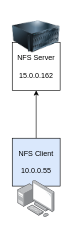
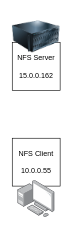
  <mxCell id="0" />
  <mxCell id="1" parent="0" />
  <mxCell id="2" value="NFS Server&lt;br&gt;&lt;br&gt;15.0.0.162" style="whiteSpace=wrap;html=1;aspect=fixed;" vertex="1" parent="1"><mxGeometry x="20" y="70" width="80" height="80" as="geometry" /></mxCell>
  <mxCell id="3" value="" style="image;html=1;image=img/lib/clip_art/computers/Server_128x128.png" vertex="1" parent="1"><mxGeometry x="20" y="20" width="80" height="80" as="geometry" /></mxCell>
- <mxCell id="4" style="edgeStyle=orthogonalEdgeStyle;rounded=0;orthogonalLoop=1;jettySize=auto;html=1;" edge="1" parent="1" source="5" target="2"><mxGeometry relative="1" as="geometry" /></mxCell>
- <mxCell id="5" value="NFS Client&lt;br&gt;&lt;br&gt;10.0.0.55" style="whiteSpace=wrap;html=1;aspect=fixed;fillColor=#dae8fc;" vertex="1" parent="1"><mxGeometry x="20" y="230" width="80" height="80" as="geometry" /></mxCell>
+ <mxCell id="5" value="NFS Client&lt;br&gt;&lt;br&gt;10.0.0.55" style="whiteSpace=wrap;html=1;aspect=fixed;" vertex="1" parent="1"><mxGeometry x="20" y="230" width="80" height="80" as="geometry" /></mxCell>
  <mxCell id="6" value="" style="image;points=[];aspect=fixed;html=1;align=center;shadow=0;dashed=0;image=img/lib/allied_telesis/computer_and_terminals/Personal_Computer_with_Server.svg;" vertex="1" parent="1"><mxGeometry x="28.8" y="300" width="62.4" height="62.4" as="geometry" /></mxCell>
